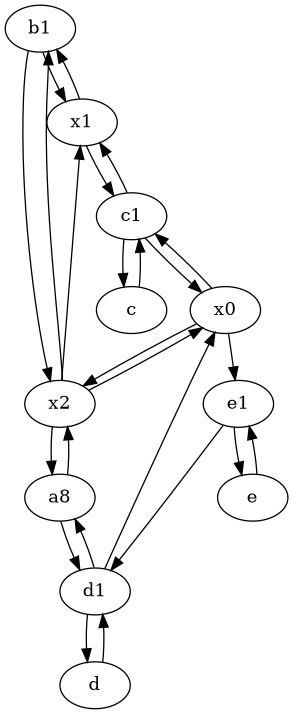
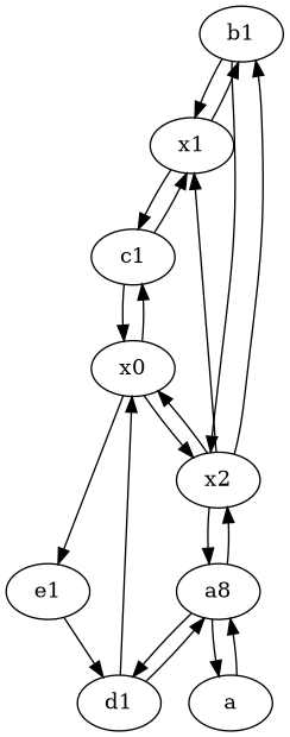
  digraph {
    b1
    x1
    x2
    n4 [label=a8]
+   a
    d1
    c1
    x0
-   d
-   c
    e1
-   e
    b1 -> x1
    b1 -> x2
    x1 -> b1
    x1 -> c1
    x2 -> b1
    x2 -> x1
    x2 -> n4
    x2 -> x0
    n4 -> x2
+   n4 -> a
    n4 -> d1
+   a -> n4
    d1 -> n4
    d1 -> x0
-   d1 -> d
    c1 -> x1
    c1 -> x0
-   c1 -> c
    x0 -> x2
    x0 -> c1
    x0 -> e1
-   d -> d1
-   c -> c1
    e1 -> d1
-   e1 -> e
-   e -> e1
  }
